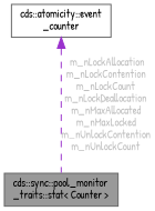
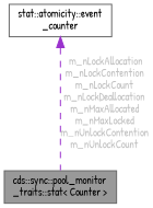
  digraph {
    fontname="Patrick Hand"
    node [color=gray40 fontname="Patrick Hand" fontsize=10 shape=box style=filled]
    n1 [fillcolor=grey60 fontcolor=black height=0.2 label="cds::sync::pool_monitor\l_traits::stat\< Counter \>" width=0.4]
-   n2 [fillcolor=white height=0.2 label="cds::atomicity::event\l_counter" width=0.4]
+   n2 [fillcolor=white height=0.2 label="stat::atomicity::event\l_counter" width=0.4]
    n2 -> n1 [color=darkorchid3 dir=back fontcolor=grey fontname="Patrick Hand" fontsize=10 label=" m_nLockAllocation\nm_nLockContention\nm_nLockCount\nm_nLockDeallocation\nm_nMaxAllocated\nm_nMaxLocked\nm_nUnlockContention\nm_nUnlockCount" labelfontname=Helvetica labelfontsize=10 style=dashed]
  }
